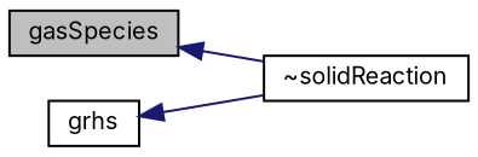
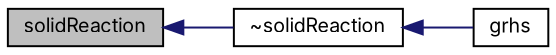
  digraph {
    fontname=Inter
    rankdir=LR
    node [color=black fontname=Inter fontsize=10 shape=record]
    edge [color=midnightblue dir=back fontname=Inter fontsize=10 labelfontname=Helvetica labelfontsize=10 style=solid]
-   n1 [fillcolor=grey75 fontcolor=black height=0.2 label=gasSpecies style=filled width=0.4]
+   n1 [fillcolor=grey75 fontcolor=black height=0.2 label=solidReaction style=filled width=0.4]
    n2 [height=0.2 label="~solidReaction" width=0.4]
    n3 [height=0.2 label=grhs width=0.4]
    n1 -> n2
-   n3 -> n2
+   n2 -> n3
  }
